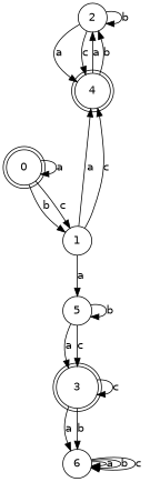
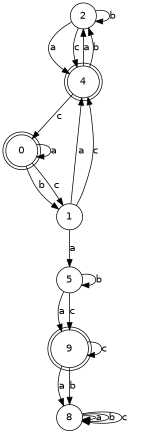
  digraph {
    fontname="DejaVu Sans"
    node [fontname="DejaVu Sans" shape=circle]
    edge [fontname="DejaVu Sans"]
    n1 [label=2]
    n2 [label=4 shape=doublecircle]
    n3 [label=0 shape=doublecircle]
    n4 [label=1]
    n5 [label=5]
-   n6 [label=3 shape=doublecircle]
-   n7 [label=6]
+   n6 [label=9 shape=doublecircle]
+   n7 [label=8]
    n1 -> n1 [label=b]
    n1 -> n2 [label=a]
    n1 -> n2 [label=c]
    n2 -> n1 [label=a]
    n2 -> n1 [label=b]
+   n2 -> n3 [label=c]
    n3 -> n3 [label=a]
    n3 -> n4 [label=b]
    n3 -> n4 [label=c]
    n4 -> n2 [label=a]
    n4 -> n2 [label=c]
    n4 -> n5 [label=a]
    n5 -> n5 [label=b]
    n5 -> n6 [label=a]
    n5 -> n6 [label=c]
    n6 -> n6 [label=c]
    n6 -> n7 [label=a]
    n6 -> n7 [label=b]
    n7 -> n7 [label=a]
    n7 -> n7 [label=b]
    n7 -> n7 [label=c]
  }
